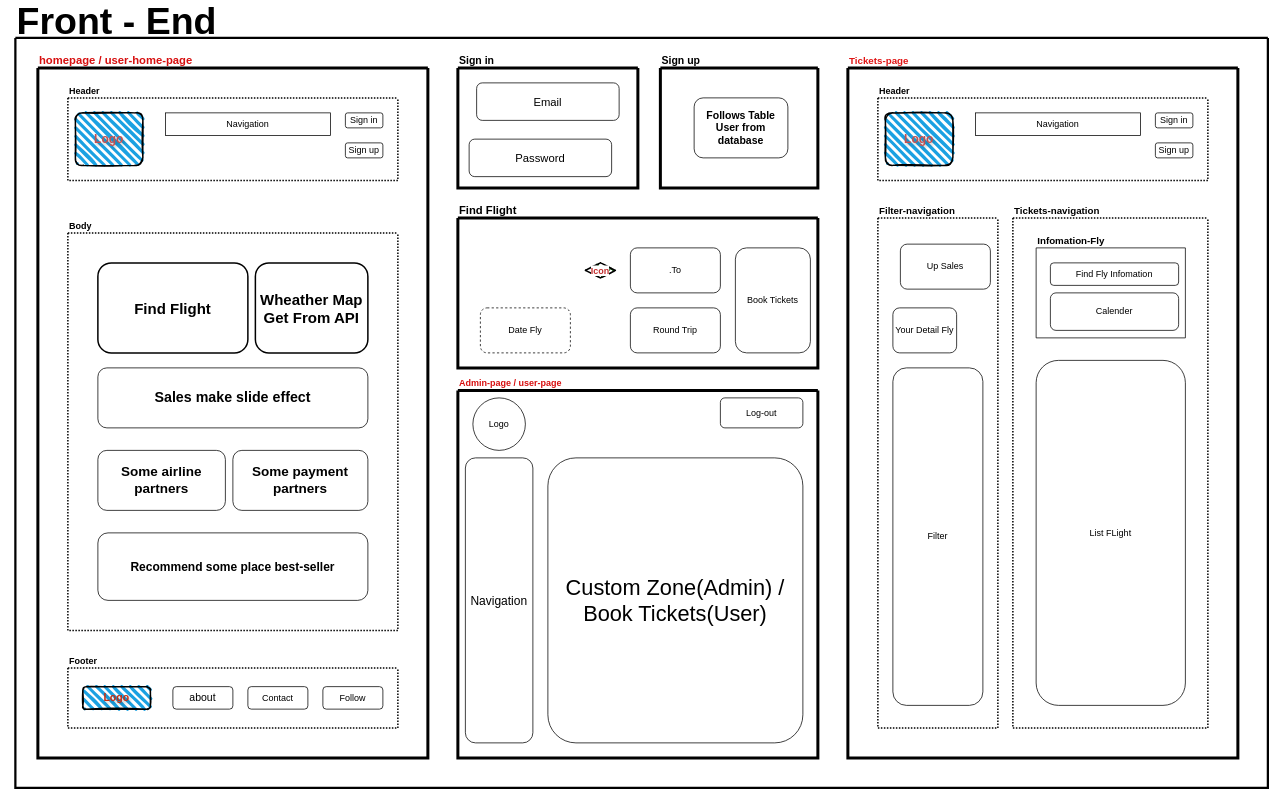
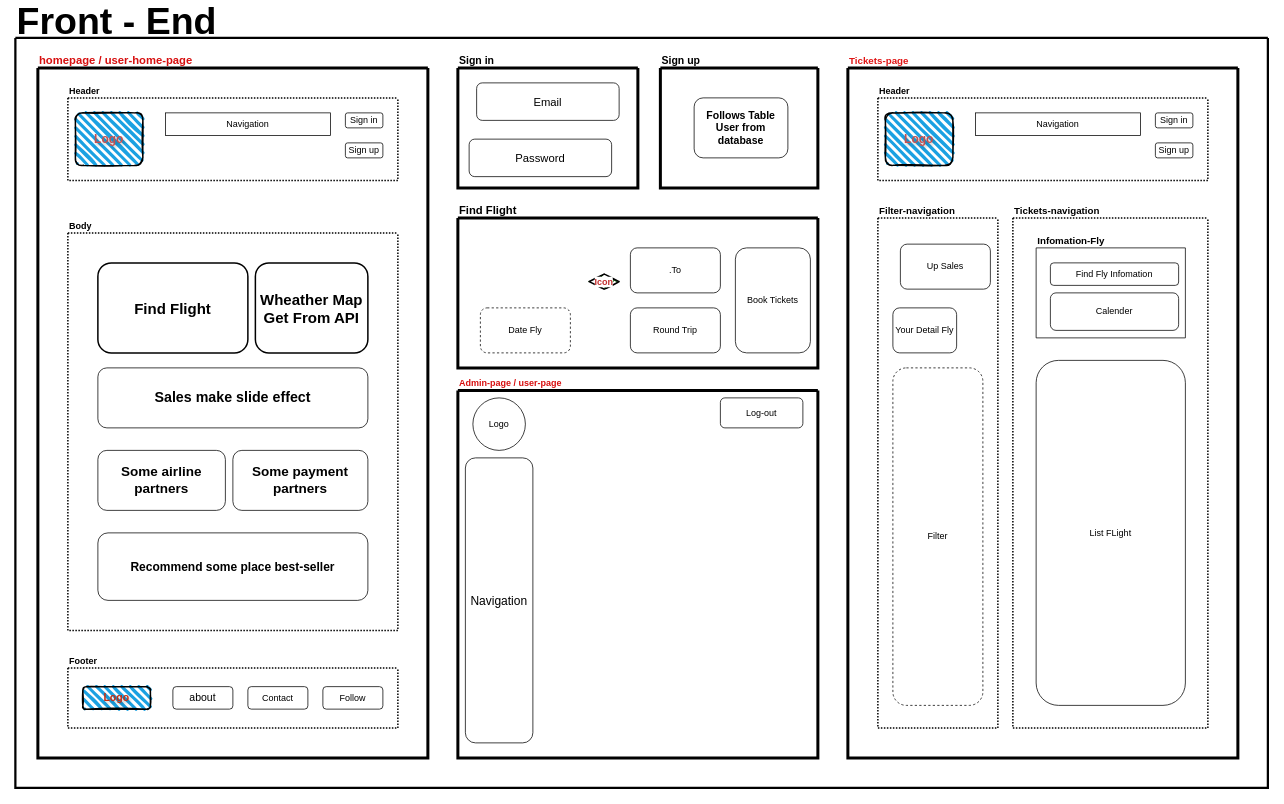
  <mxCell id="0" />
  <mxCell id="1" parent="0" />
  <mxCell id="2" value="Front - End" style="swimlane;startSize=0;verticalAlign=bottom;fontSize=50;align=left;horizontal=1;strokeWidth=3;" vertex="1" parent="1"><mxGeometry x="20" y="20" width="1670" height="1000" as="geometry" /></mxCell>
  <mxCell id="3" value="homepage / user-home-page" style="swimlane;startSize=0;verticalAlign=bottom;align=left;fontColor=#d70f0f;strokeWidth=4;fontSize=15;textShadow=0;" vertex="1" parent="2"><mxGeometry x="30" y="40" width="520" height="920" as="geometry" /></mxCell>
  <mxCell id="4" value="Header" style="swimlane;startSize=0;verticalAlign=bottom;align=left;strokeWidth=2;dashed=1;dashPattern=1 1;" vertex="1" parent="3"><mxGeometry x="40" y="40" width="440" height="110" as="geometry" /></mxCell>
  <mxCell id="5" value="Logo" style="rounded=1;whiteSpace=wrap;html=1;strokeWidth=2;fillWeight=4;hachureGap=8;hachureAngle=45;fillColor=#1ba1e2;sketch=1;fontColor=#c35050;fontStyle=1;labelBackgroundColor=none;fontSize=16;labelBorderColor=none;textShadow=1;" vertex="1" parent="4"><mxGeometry x="10" y="20" width="90" height="70" as="geometry" /></mxCell>
  <mxCell id="6" value="Sign in" style="rounded=1;whiteSpace=wrap;html=1;" vertex="1" parent="4"><mxGeometry x="370" y="20" width="50" height="20" as="geometry" /></mxCell>
  <mxCell id="7" value="Sign up" style="rounded=1;whiteSpace=wrap;html=1;" vertex="1" parent="4"><mxGeometry x="370" y="60" width="50" height="20" as="geometry" /></mxCell>
  <mxCell id="8" value="Navigation" style="rounded=0;whiteSpace=wrap;html=1;" vertex="1" parent="4"><mxGeometry x="130" y="20" width="220" height="30" as="geometry" /></mxCell>
  <mxCell id="9" value="Body" style="swimlane;startSize=0;verticalAlign=bottom;align=left;strokeWidth=2;dashed=1;dashPattern=1 1;" vertex="1" parent="3"><mxGeometry x="40" y="220" width="440" height="530" as="geometry" /></mxCell>
  <mxCell id="10" value="Find Flight" style="rounded=1;whiteSpace=wrap;html=1;fontSize=20;align=center;fontStyle=1;strokeWidth=2;" vertex="1" parent="9"><mxGeometry x="40" y="40" width="200" height="120" as="geometry" /></mxCell>
  <mxCell id="11" value="Wheather Map Get From API" style="rounded=1;whiteSpace=wrap;html=1;fontSize=20;align=center;fontStyle=1;strokeWidth=2;" vertex="1" parent="9"><mxGeometry x="250" y="40" width="150" height="120" as="geometry" /></mxCell>
  <mxCell id="12" value="Sales make slide effect" style="rounded=1;whiteSpace=wrap;html=1;fontSize=19;fontStyle=1;" vertex="1" parent="9"><mxGeometry x="40" y="180" width="360" height="80" as="geometry" /></mxCell>
  <mxCell id="13" value="Recommend some place best-seller" style="rounded=1;whiteSpace=wrap;html=1;fontSize=16;fontStyle=1;" vertex="1" parent="9"><mxGeometry x="40" y="400" width="360" height="90" as="geometry" /></mxCell>
  <mxCell id="14" value="Some airline partners" style="rounded=1;whiteSpace=wrap;html=1;fontSize=18;fontStyle=1;" vertex="1" parent="9"><mxGeometry x="40" y="290" width="170" height="80" as="geometry" /></mxCell>
  <mxCell id="15" value="Some payment partners" style="rounded=1;whiteSpace=wrap;html=1;fontSize=18;fontStyle=1;" vertex="1" parent="9"><mxGeometry x="220" y="290" width="180" height="80" as="geometry" /></mxCell>
  <mxCell id="16" value="Footer" style="swimlane;startSize=0;verticalAlign=bottom;align=left;strokeWidth=2;dashed=1;dashPattern=1 1;" vertex="1" parent="3"><mxGeometry x="40" y="800" width="440" height="80" as="geometry" /></mxCell>
  <mxCell id="17" value="Logo" style="rounded=1;whiteSpace=wrap;html=1;strokeWidth=2;fillWeight=4;hachureGap=8;hachureAngle=45;fillColor=#1ba1e2;sketch=1;fontSize=14;fontStyle=1;fontColor=#c72b0f;textShadow=1;" vertex="1" parent="16"><mxGeometry x="20" y="25" width="90" height="30" as="geometry" /></mxCell>
  <mxCell id="18" value="&lt;font style=&quot;font-size: 14px;&quot;&gt;about&lt;/font&gt;" style="rounded=1;whiteSpace=wrap;html=1;" vertex="1" parent="16"><mxGeometry x="140" y="25" width="80" height="30" as="geometry" /></mxCell>
  <mxCell id="19" value="Contact" style="rounded=1;whiteSpace=wrap;html=1;" vertex="1" parent="16"><mxGeometry x="240" y="25" width="80" height="30" as="geometry" /></mxCell>
  <mxCell id="20" value="Follow" style="rounded=1;whiteSpace=wrap;html=1;" vertex="1" parent="16"><mxGeometry x="340" y="25" width="80" height="30" as="geometry" /></mxCell>
  <mxCell id="21" value="Sign in" style="swimlane;startSize=0;verticalAlign=bottom;align=left;fontSize=14;strokeWidth=4;" vertex="1" parent="2"><mxGeometry x="590" y="40" width="240" height="160" as="geometry" /></mxCell>
  <mxCell id="22" value="Email" style="rounded=1;whiteSpace=wrap;html=1;fontSize=15;" vertex="1" parent="21"><mxGeometry x="25" y="20" width="190" height="50" as="geometry" /></mxCell>
  <mxCell id="23" value="&lt;font style=&quot;font-size: 15px;&quot;&gt;Password&lt;/font&gt;" style="rounded=1;whiteSpace=wrap;html=1;" vertex="1" parent="21"><mxGeometry x="15" y="95" width="190" height="50" as="geometry" /></mxCell>
  <mxCell id="24" value="Sign up" style="swimlane;startSize=0;verticalAlign=bottom;align=left;fontSize=14;strokeWidth=4;" vertex="1" parent="2"><mxGeometry x="860" y="40" width="210" height="160" as="geometry" /></mxCell>
  <mxCell id="25" value="Follows Table User from database" style="rounded=1;whiteSpace=wrap;html=1;fontSize=14;fontStyle=1" vertex="1" parent="24"><mxGeometry x="45" y="40" width="125" height="80" as="geometry" /></mxCell>
  <mxCell id="26" value="Find Flight" style="swimlane;startSize=0;verticalAlign=bottom;fontSize=15;align=left;strokeWidth=4;" vertex="1" parent="2"><mxGeometry x="590" y="240" width="480" height="200" as="geometry" /></mxCell>
  <mxCell id="27" value=".To" style="rounded=1;whiteSpace=wrap;html=1;" vertex="1" parent="26"><mxGeometry x="230" y="40" width="120" height="60" as="geometry" /></mxCell>
- <mxCell id="28" value="Icon" style="rhombus;whiteSpace=wrap;html=1;strokeWidth=2;fillWeight=-1;hachureGap=8;fillStyle=cross-hatch;fillColor=#006600;sketch=1;fontColor=#c22e2e;fontStyle=1;verticalAlign=bottom;align=center;horizontal=1;labelBorderColor=none;labelBackgroundColor=default;" vertex="1" parent="26"><mxGeometry x="170" y="60" width="40" height="20" as="geometry" /></mxCell>
+ <mxCell id="28" value="Icon" style="rhombus;whiteSpace=wrap;html=1;strokeWidth=2;fillWeight=-1;hachureGap=8;fillStyle=cross-hatch;fillColor=#006600;sketch=1;fontColor=#c22e2e;fontStyle=1;verticalAlign=bottom;align=center;horizontal=1;labelBorderColor=none;labelBackgroundColor=default;" vertex="1" parent="26"><mxGeometry x="175" y="75" width="40" height="20" as="geometry" /></mxCell>
  <mxCell id="29" value="Date Fly" style="rounded=1;whiteSpace=wrap;html=1;dashed=1;" vertex="1" parent="26"><mxGeometry x="30" y="120" width="120" height="60" as="geometry" /></mxCell>
  <mxCell id="30" value="Round Trip" style="rounded=1;whiteSpace=wrap;html=1;" vertex="1" parent="26"><mxGeometry x="230" y="120" width="120" height="60" as="geometry" /></mxCell>
  <mxCell id="31" value="Book Tickets" style="rounded=1;whiteSpace=wrap;html=1;" vertex="1" parent="26"><mxGeometry x="370" y="40" width="100" height="140" as="geometry" /></mxCell>
  <mxCell id="32" value="Admin-page / user-page" style="swimlane;startSize=0;horizontal=1;align=left;verticalAlign=bottom;fontColor=#d70f0f;whiteSpace=wrap;strokeWidth=4;" vertex="1" parent="2"><mxGeometry x="590" y="470" width="480" height="490" as="geometry" /></mxCell>
  <mxCell id="33" value="Navigation" style="rounded=1;whiteSpace=wrap;html=1;fontSize=16;" vertex="1" parent="32"><mxGeometry x="10" y="90" width="90" height="380" as="geometry" /></mxCell>
  <mxCell id="34" value="Logo" style="ellipse;whiteSpace=wrap;html=1;aspect=fixed;" vertex="1" parent="32"><mxGeometry x="20" y="10" width="70" height="70" as="geometry" /></mxCell>
  <mxCell id="35" value="Log-out" style="rounded=1;whiteSpace=wrap;html=1;" vertex="1" parent="32"><mxGeometry x="350" y="10" width="110" height="40" as="geometry" /></mxCell>
- <mxCell id="36" value="Custom Zone(Admin) / Book Tickets(User)" style="rounded=1;whiteSpace=wrap;html=1;arcSize=11;fontSize=29;" vertex="1" parent="32"><mxGeometry x="120" y="90" width="340" height="380" as="geometry" /></mxCell>
  <mxCell id="37" value="Tickets-page" style="swimlane;startSize=0;verticalAlign=bottom;fontSize=13;fontColor=#e01515;align=left;strokeWidth=4;" vertex="1" parent="1"><mxGeometry x="1130" y="60" width="520" height="920" as="geometry" /></mxCell>
  <mxCell id="38" value="Header" style="swimlane;startSize=0;verticalAlign=bottom;align=left;strokeWidth=2;dashed=1;dashPattern=1 1;" vertex="1" parent="37"><mxGeometry x="40" y="40" width="440" height="110" as="geometry" /></mxCell>
  <mxCell id="39" value="Logo" style="rounded=1;whiteSpace=wrap;html=1;strokeWidth=2;fillWeight=4;hachureGap=8;hachureAngle=45;fillColor=#1ba1e2;sketch=1;fontColor=#c35050;fontStyle=1;labelBackgroundColor=none;fontSize=16;labelBorderColor=none;textShadow=1;" vertex="1" parent="38"><mxGeometry x="10" y="20" width="90" height="70" as="geometry" /></mxCell>
  <mxCell id="40" value="Sign in" style="rounded=1;whiteSpace=wrap;html=1;" vertex="1" parent="38"><mxGeometry x="370" y="20" width="50" height="20" as="geometry" /></mxCell>
  <mxCell id="41" value="Sign up" style="rounded=1;whiteSpace=wrap;html=1;" vertex="1" parent="38"><mxGeometry x="370" y="60" width="50" height="20" as="geometry" /></mxCell>
  <mxCell id="42" value="Navigation" style="rounded=0;whiteSpace=wrap;html=1;" vertex="1" parent="38"><mxGeometry x="130" y="20" width="220" height="30" as="geometry" /></mxCell>
  <mxCell id="43" value="Filter-navigation" style="swimlane;startSize=0;dashed=1;dashPattern=1 1;strokeWidth=2;verticalAlign=bottom;fontSize=13;align=left;" vertex="1" parent="37"><mxGeometry x="40" y="200" width="160" height="680" as="geometry" /></mxCell>
  <mxCell id="44" value="Up Sales" style="rounded=1;whiteSpace=wrap;html=1;" vertex="1" parent="43"><mxGeometry x="30" y="35" width="120" height="60" as="geometry" /></mxCell>
- <mxCell id="45" value="Filter" style="rounded=1;whiteSpace=wrap;html=1;" vertex="1" parent="43"><mxGeometry x="20" y="200" width="120" height="450" as="geometry" /></mxCell>
+ <mxCell id="45" value="Filter" style="rounded=1;whiteSpace=wrap;html=1;dashed=1;" vertex="1" parent="43"><mxGeometry x="20" y="200" width="120" height="450" as="geometry" /></mxCell>
  <mxCell id="46" value="Your Detail Fly" style="rounded=1;whiteSpace=wrap;html=1;" vertex="1" parent="43"><mxGeometry x="20" y="120" width="85" height="60" as="geometry" /></mxCell>
  <mxCell id="47" value="Tickets-navigation" style="swimlane;startSize=0;verticalAlign=bottom;align=left;fontSize=13;strokeWidth=2;dashed=1;dashPattern=1 1;" vertex="1" parent="37"><mxGeometry x="220" y="200" width="260" height="680" as="geometry" /></mxCell>
  <mxCell id="48" value="Infomation-Fly" style="swimlane;startSize=0;verticalAlign=bottom;fontSize=13;align=left;" vertex="1" parent="47"><mxGeometry x="31" y="40" width="199" height="120" as="geometry"><mxRectangle x="50" y="390" width="50" height="40" as="alternateBounds" /></mxGeometry></mxCell>
  <mxCell id="49" value="Find Fly Infomation" style="rounded=1;whiteSpace=wrap;html=1;" vertex="1" parent="48"><mxGeometry x="19" y="20" width="171" height="30" as="geometry" /></mxCell>
  <mxCell id="50" value="Calender" style="rounded=1;whiteSpace=wrap;html=1;" vertex="1" parent="48"><mxGeometry x="19" y="60" width="171" height="50" as="geometry" /></mxCell>
  <mxCell id="51" value="List FLight" style="rounded=1;whiteSpace=wrap;html=1;" vertex="1" parent="47"><mxGeometry x="31" y="190" width="199" height="460" as="geometry" /></mxCell>
